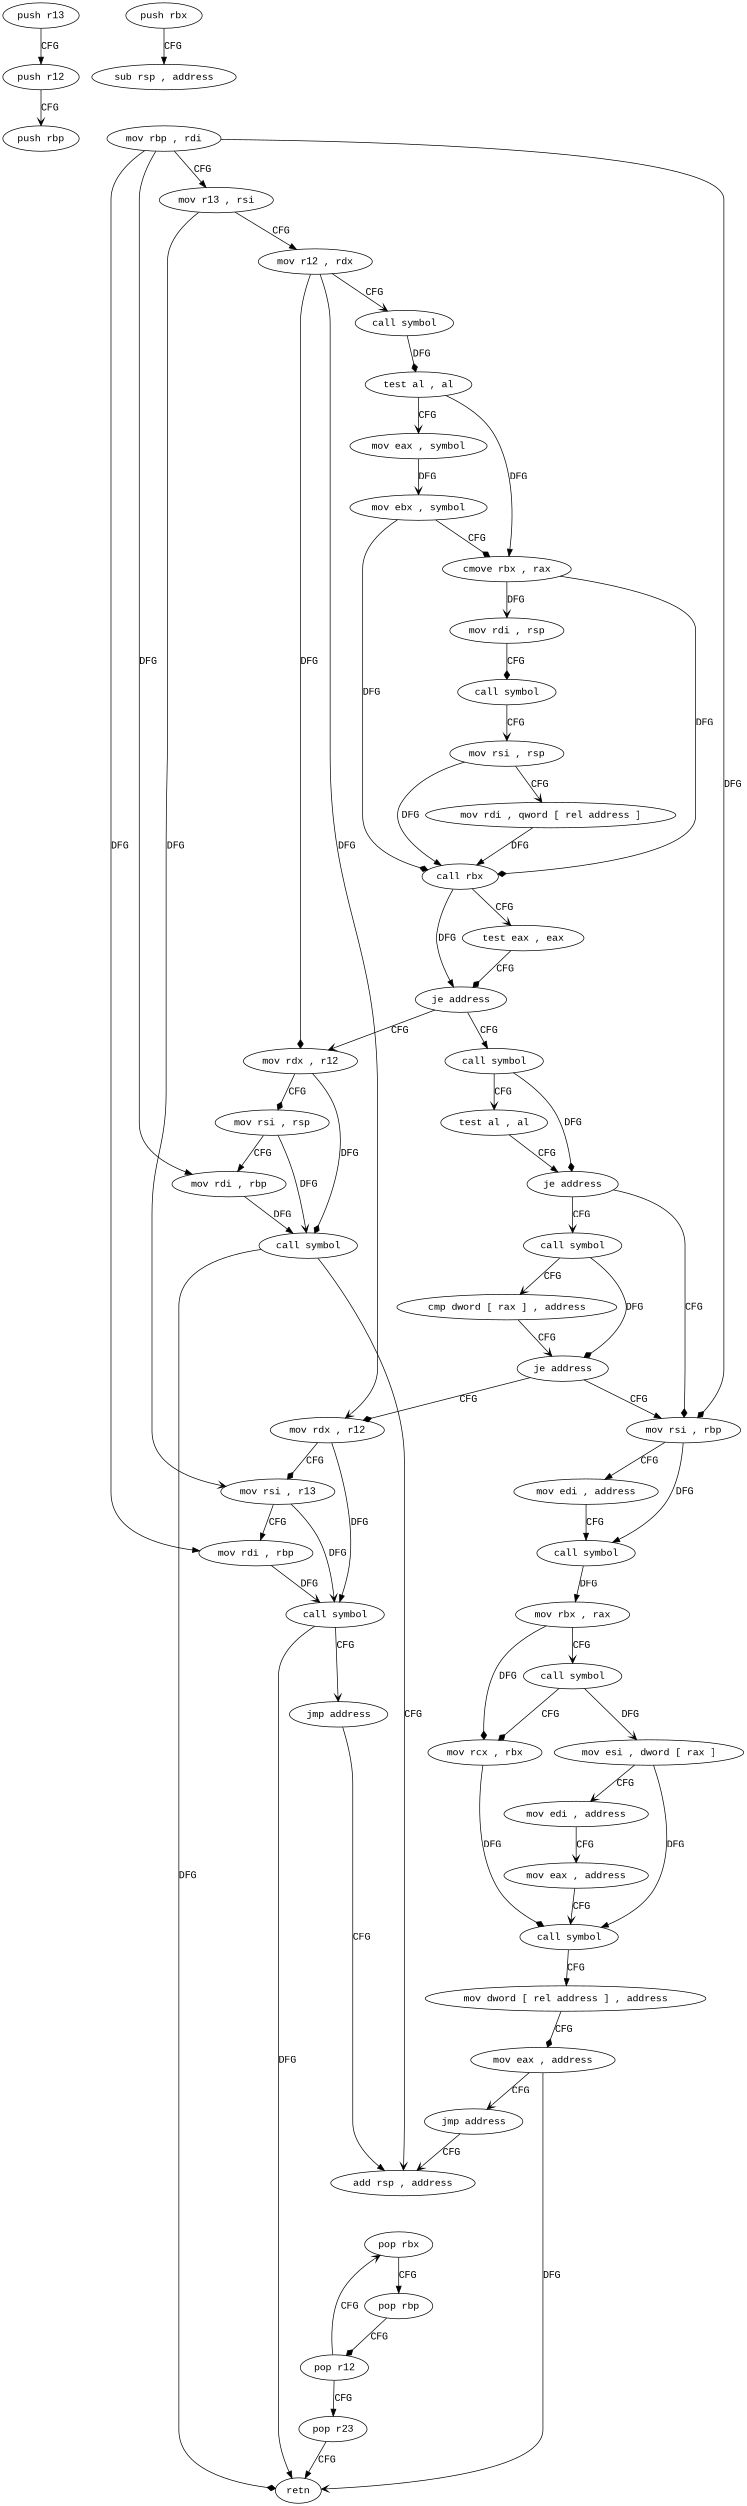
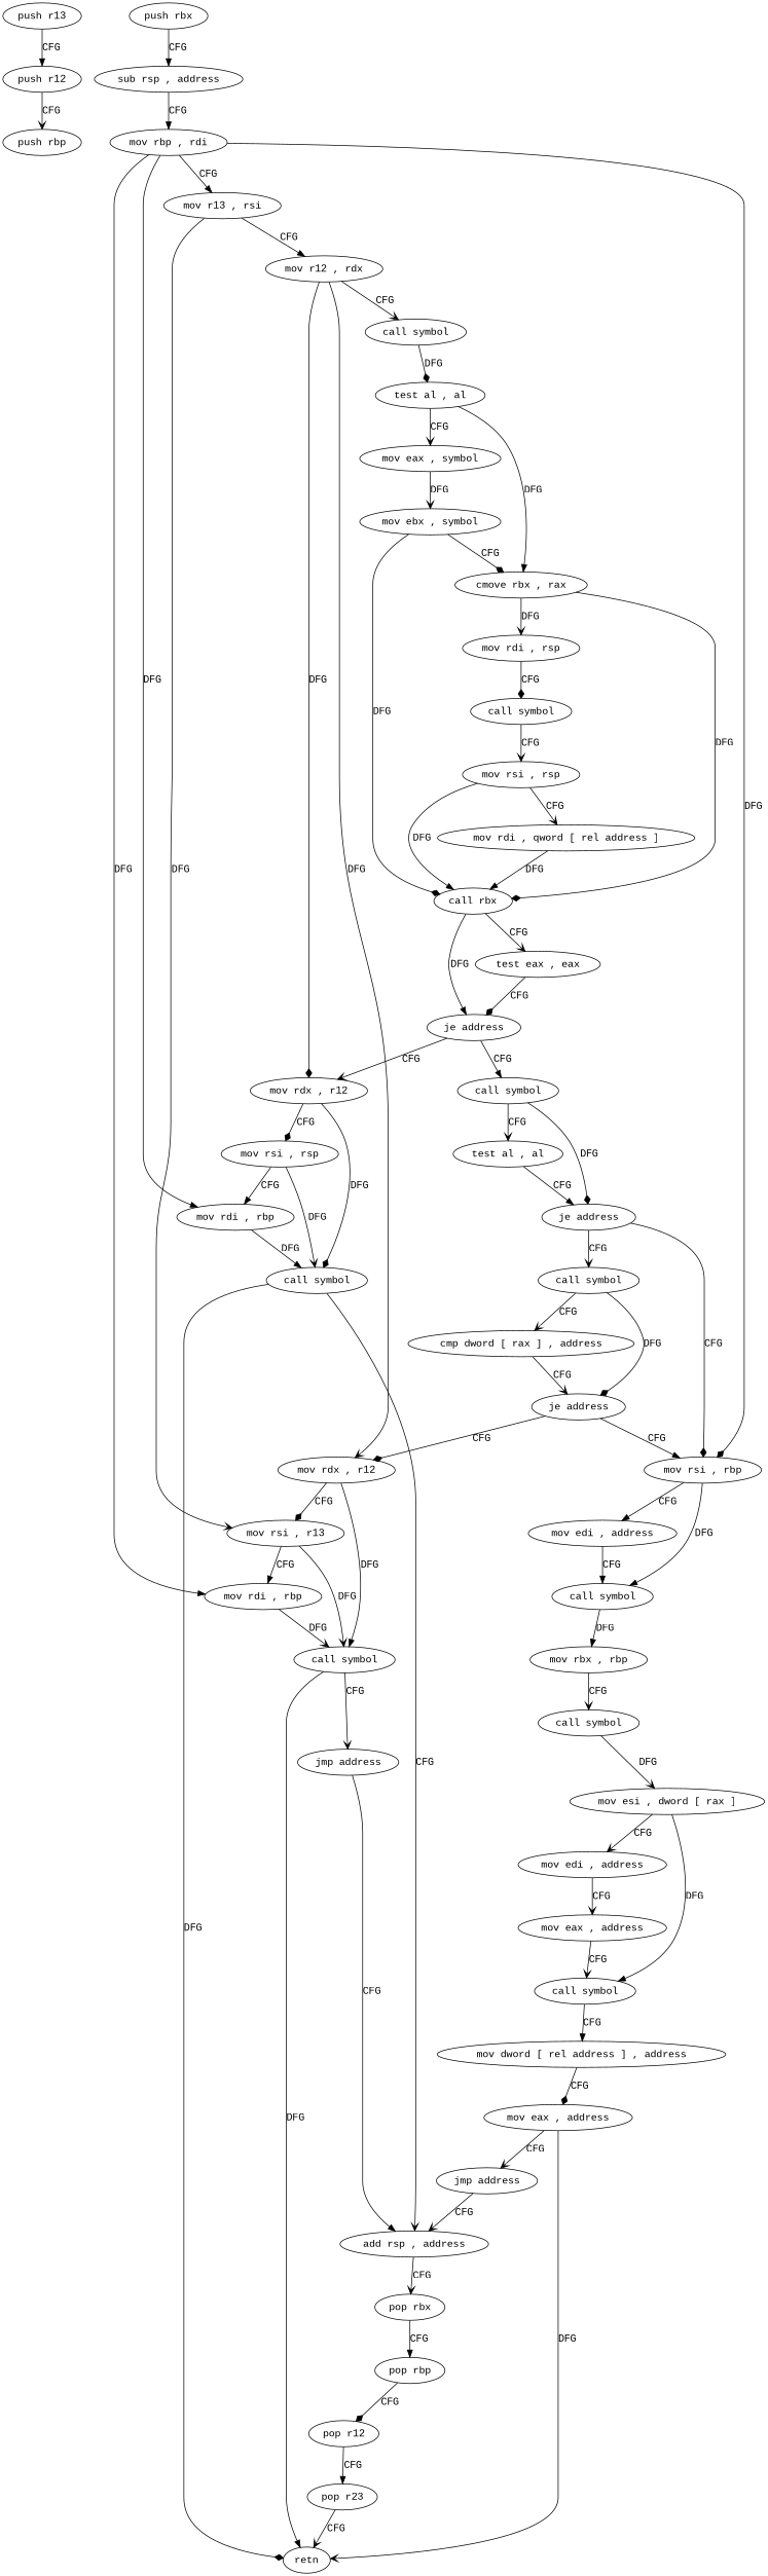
  digraph {
    fontname="Liberation Mono"
    node [fontname="Liberation Mono"]
    edge [arrowhead=normal fontname="Liberation Mono"]
    n1 [label="push r13"]
    n2 [label="push r12"]
    n3 [label="push rbp"]
    n4 [label="push rbx"]
    n5 [label="sub rsp , address"]
    n6 [label="mov rbp , rdi"]
    n7 [label="mov r13 , rsi"]
    n8 [label="mov rdi , rbp"]
    n9 [label="mov rsi , rbp"]
    n10 [label="mov rdi , rbp"]
    n11 [label="mov r12 , rdx"]
    n12 [label="mov rsi , r13"]
    n13 [label="call symbol"]
    n14 [label="mov edi , address"]
    n15 [label="call symbol"]
    n16 [label="call symbol"]
    n17 [label="call symbol"]
    n18 [label="mov rdx , r12"]
    n19 [label="mov rdx , r12"]
    n20 [label="test al , al"]
    n21 [label="mov rsi , rsp"]
    n22 [label="mov eax , symbol"]
    n23 [label="cmove rbx , rax"]
    n24 [label="mov ebx , symbol"]
    n25 [label="call rbx"]
    n26 [label="mov rdi , rsp"]
    n27 [label="test eax , eax"]
    n28 [label="je address"]
    n29 [label="call symbol"]
    n30 [label="mov rsi , rsp"]
    n31 [label="mov rdi , qword [ rel address ]"]
    n32 [label="call symbol"]
    n33 [label="test al , al"]
    n34 [label="je address"]
    n35 [label="add rsp , address"]
    n36 [label=retn]
    n37 [label="call symbol"]
    n38 [label="pop rbx"]
    n39 [label="pop rbp"]
    n40 [label="cmp dword [ rax ] , address"]
    n41 [label="je address"]
-   n42 [label="mov rbx , rax"]
+   n42 [label="mov rbx , rbp"]
    n43 [label="call symbol"]
-   n44 [label="mov rcx , rbx"]
    n45 [label="mov esi , dword [ rax ]"]
    n46 [label="call symbol"]
    n47 [label="mov edi , address"]
    n48 [label="mov dword [ rel address ] , address"]
    n49 [label="mov eax , address"]
    n50 [label="mov eax , address"]
    n51 [label="jmp address"]
    n52 [label="jmp address"]
    n53 [label="pop r12"]
    n54 [label="pop r23"]
    n1 -> n2 [label=CFG]
    n2 -> n3 [arrowhead=vee label=CFG]
    n4 -> n5 [label=CFG]
+   n5 -> n6 [label=CFG]
    n6 -> n7 [label=CFG]
    n6 -> n8 [label=DFG]
    n6 -> n9 [arrowhead=diamond label=DFG]
    n6 -> n10 [label=DFG]
    n7 -> n11 [label=CFG]
    n7 -> n12 [arrowhead=vee label=DFG]
    n8 -> n13 [label=DFG]
    n9 -> n14 [label=CFG]
    n9 -> n15 [label=DFG]
    n10 -> n16 [arrowhead=vee label=DFG]
    n11 -> n17 [arrowhead=vee label=CFG]
    n11 -> n18 [arrowhead=diamond label=DFG]
    n11 -> n19 [arrowhead=vee label=DFG]
    n12 -> n10 [label=CFG]
    n12 -> n16 [arrowhead=vee label=DFG]
    n13 -> n35 [arrowhead=vee label=CFG]
    n13 -> n36 [arrowhead=diamond label=DFG]
    n14 -> n15 [label=CFG]
    n15 -> n42 [label=DFG]
    n16 -> n36 [label=DFG]
    n16 -> n52 [arrowhead=vee label=CFG]
    n17 -> n20 [arrowhead=diamond label=DFG]
    n18 -> n13 [arrowhead=diamond label=DFG]
    n18 -> n21 [arrowhead=diamond label=CFG]
    n19 -> n12 [arrowhead=diamond label=CFG]
    n19 -> n16 [label=DFG]
    n20 -> n22 [arrowhead=vee label=CFG]
    n20 -> n23 [label=DFG]
    n21 -> n8 [label=CFG]
    n21 -> n13 [arrowhead=vee label=DFG]
    n22 -> n24 [arrowhead=vee label=DFG]
    n23 -> n25 [arrowhead=diamond label=DFG]
    n23 -> n26 [arrowhead=vee label=DFG]
    n24 -> n23 [arrowhead=diamond label=CFG]
    n24 -> n25 [arrowhead=diamond label=DFG]
    n25 -> n27 [arrowhead=vee label=CFG]
    n25 -> n28 [label=DFG]
    n26 -> n29 [arrowhead=diamond label=CFG]
    n27 -> n28 [arrowhead=diamond label=CFG]
    n28 -> n18 [arrowhead=vee label=CFG]
    n28 -> n32 [label=CFG]
    n29 -> n30 [arrowhead=vee label=CFG]
    n30 -> n25 [label=DFG]
    n30 -> n31 [arrowhead=vee label=CFG]
    n31 -> n25 [label=DFG]
    n32 -> n33 [arrowhead=vee label=CFG]
    n32 -> n34 [arrowhead=diamond label=DFG]
    n33 -> n34 [label=CFG]
    n34 -> n9 [arrowhead=diamond label=CFG]
    n34 -> n37 [arrowhead=vee label=CFG]
-   n53 -> n38 [arrowhead=vee label=CFG]
+   n35 -> n38 [arrowhead=vee label=CFG]
    n37 -> n40 [arrowhead=vee label=CFG]
    n37 -> n41 [arrowhead=diamond label=DFG]
    n38 -> n39 [label=CFG]
    n39 -> n53 [arrowhead=diamond label=CFG]
    n40 -> n41 [arrowhead=vee label=CFG]
    n41 -> n9 [label=CFG]
    n41 -> n19 [arrowhead=diamond label=CFG]
    n42 -> n43 [arrowhead=vee label=CFG]
-   n42 -> n44 [arrowhead=diamond label=DFG]
-   n43 -> n44 [arrowhead=diamond label=CFG]
    n43 -> n45 [arrowhead=vee label=DFG]
-   n44 -> n46 [arrowhead=diamond label=DFG]
    n45 -> n46 [label=DFG]
    n45 -> n47 [arrowhead=vee label=CFG]
    n46 -> n48 [label=CFG]
    n47 -> n49 [arrowhead=vee label=CFG]
    n48 -> n50 [arrowhead=diamond label=CFG]
    n49 -> n46 [arrowhead=vee label=CFG]
    n50 -> n36 [arrowhead=vee label=DFG]
    n50 -> n51 [arrowhead=vee label=CFG]
    n51 -> n35 [arrowhead=vee label=CFG]
    n52 -> n35 [label=CFG]
    n53 -> n54 [label=CFG]
-   n54 -> n36 [label=CFG]
+   n54 -> n36 [arrowhead=vee label=CFG]
  }
